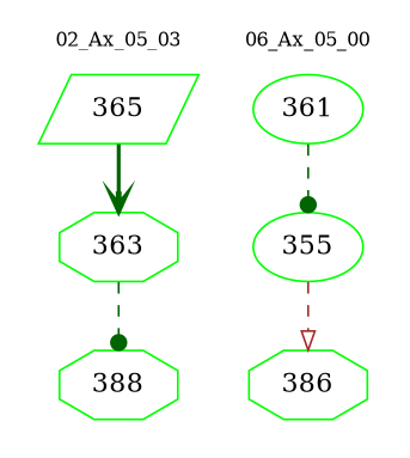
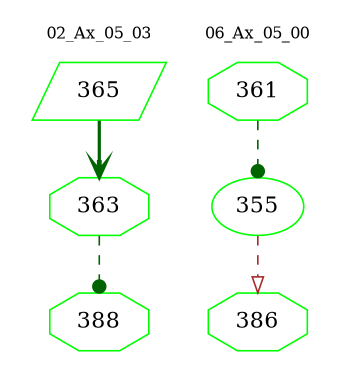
  digraph {
    node [color=green shape=octagon]
    edge [arrowhead=dot color=darkgreen style=dashed]
    n1 [label=365 shape=parallelogram]
    n2 [label=363]
    n3 [label=388]
-   n4 [label=361 shape=ellipse]
+   n4 [label=361]
    n5 [label=355 shape=ellipse]
    n6 [label=386]
    subgraph cluster_1 {
      color=white
      fontsize=10
      label="02_Ax_05_03"
      n1
      n2
      n3
    }
    subgraph cluster_2 {
      color=white
      fontsize=10
      label="06_Ax_05_00"
      n4
      n5
      n6
    }
    n1 -> n2 [arrowhead=vee style=bold]
    n2 -> n3
    n4 -> n5
    n5 -> n6 [arrowhead=onormal color=brown]
  }
